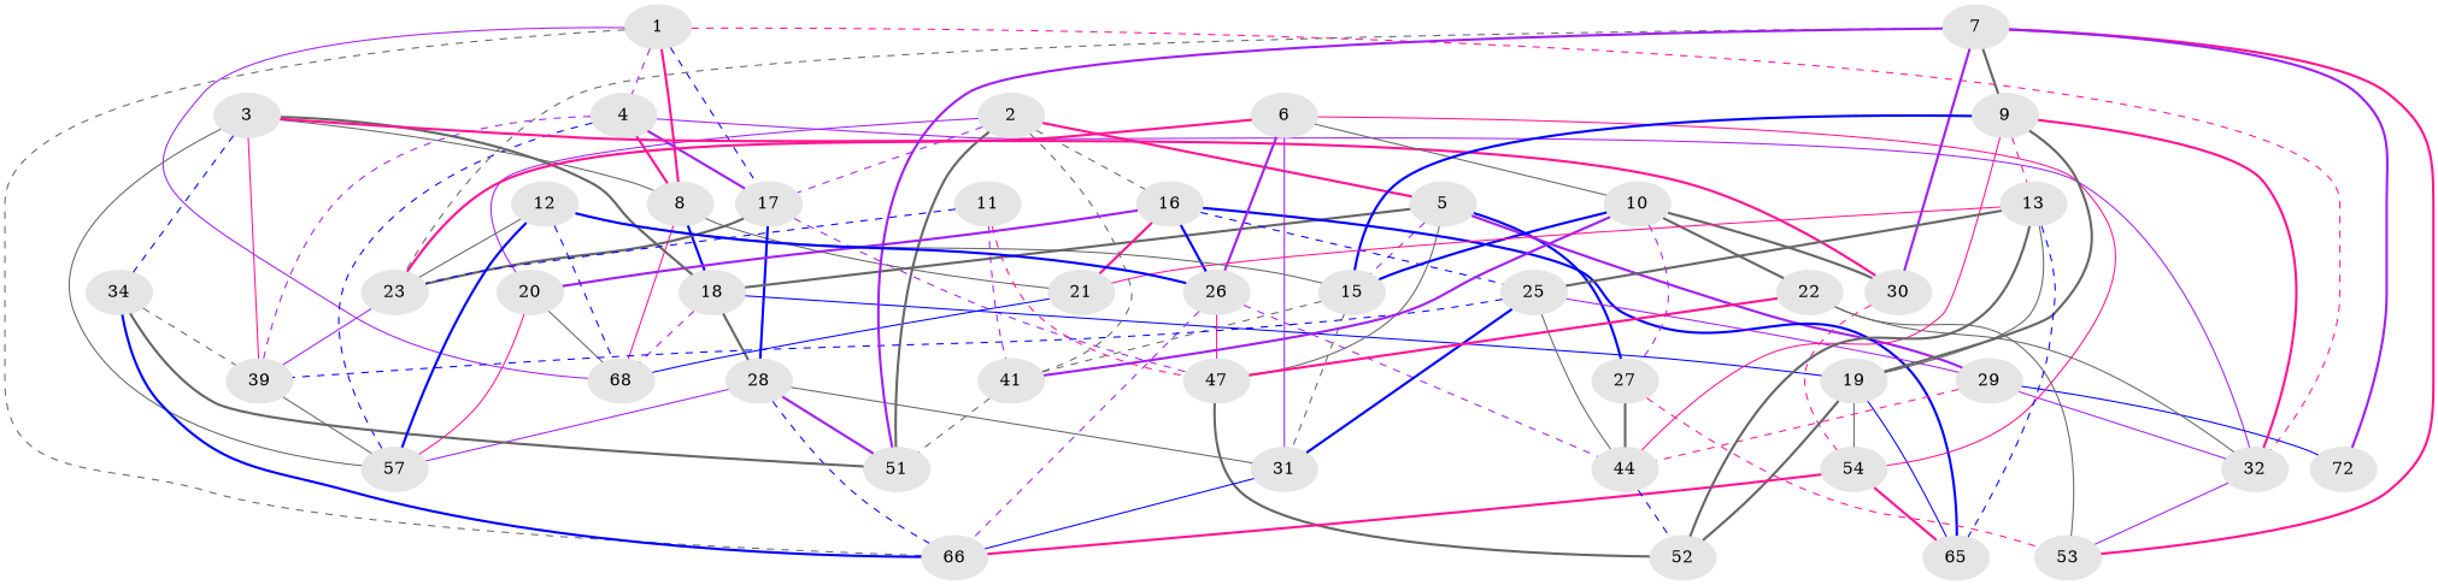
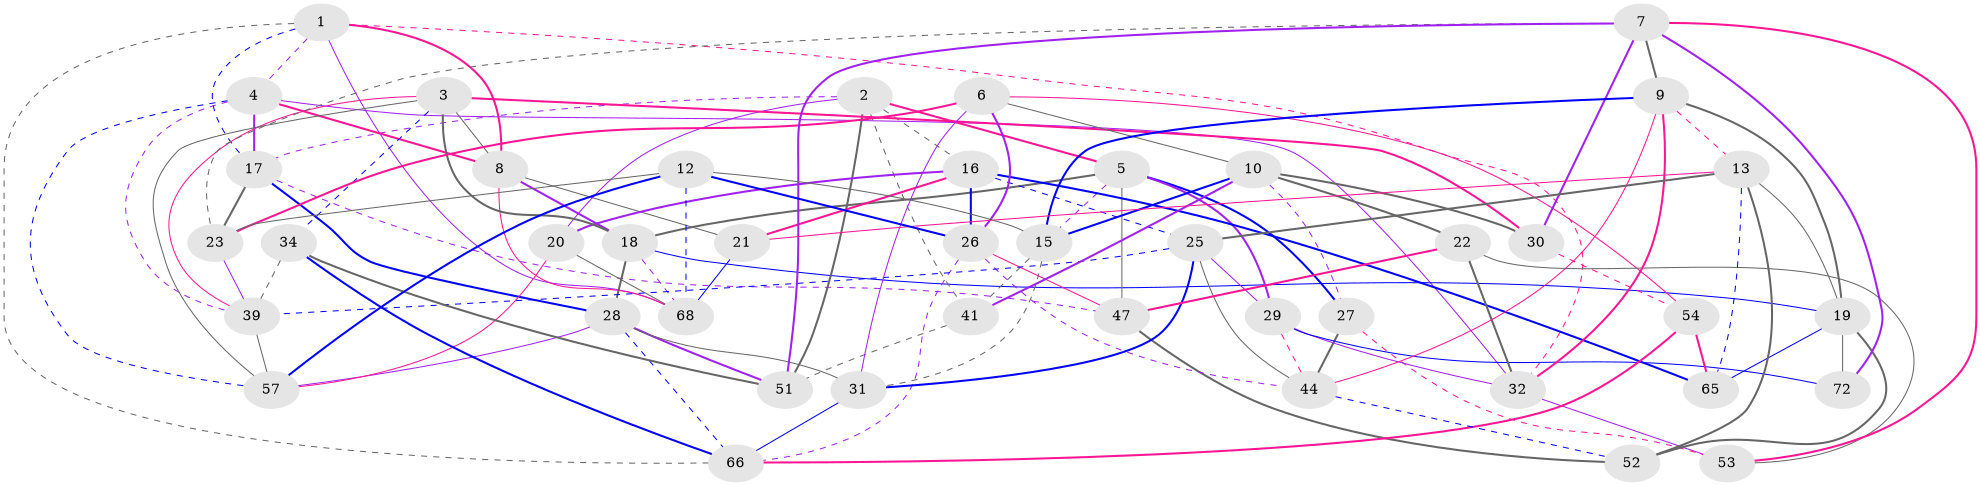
  graph {
    node [color=gray90 style=filled]
    edge [color=gray40 style=bold]
    1 [super="+46"]
    4 [super="+14"]
    8 [super="+37"]
    17 [super="+67"]
    32 [super="+77"]
    66 [super="+74"]
    68 [super="+70"]
    39 [super="+48"]
    57 [super="+62"]
    18 [super="+24"]
    21
    47 [super="+49"]
    23 [super="+64"]
    28 [super="+73"]
    53
    2 [super="+58"]
    5 [super="+42"]
    16 [super="+60"]
    20
    41 [super="+71"]
    51 [super="+63"]
    15 [super="+40"]
    27
    29 [super="+43"]
    26 [super="+56"]
    25 [super="+36"]
    65
    3 [super="+35"]
    30
    34 [super="+45"]
    19 [super="+33"]
    54
    31 [super="+61"]
    44 [super="+75"]
    72
    52
    6 [super="+55"]
    10 [super="+59"]
    22
    7 [super="+50"]
    9 [super="+38"]
    13 [super="+69"]
-   11
    12 [super="+76"]
    1 -- 4 [color=purple style=dashed]
    1 -- 8 [color=deeppink]
    1 -- 17 [color=blue style=dashed]
    1 -- 32 [color=deeppink style=dashed]
    1 -- 66 [style=dashed]
    1 -- 68 [color=purple style=solid]
    4 -- 8 [color=deeppink]
    4 -- 17 [color=purple]
    4 -- 32 [color=purple style=solid]
    4 -- 39 [color=purple style=dashed]
    4 -- 57 [color=blue style=dashed]
    8 -- 68 [color=deeppink style=solid]
-   8 -- 18 [color=blue]
+   8 -- 18 [color=purple]
    8 -- 21 [style=solid]
    17 -- 47 [color=purple style=dashed]
    17 -- 23
    17 -- 28 [color=blue]
    32 -- 53 [color=purple style=solid]
    39 -- 57 [style=solid]
    18 -- 68 [color=purple style=dashed]
    18 -- 28
    18 -- 19 [color=blue style=solid]
    21 -- 68 [color=blue style=solid]
    47 -- 52
    23 -- 39 [color=purple style=solid]
    28 -- 66 [color=blue style=dashed]
    28 -- 57 [color=purple style=solid]
    28 -- 51 [color=purple]
    28 -- 31 [style=solid]
    2 -- 17 [color=purple style=dashed]
    2 -- 5 [color=deeppink]
    2 -- 16 [style=dashed]
    2 -- 20 [color=purple style=solid]
    2 -- 41 [style=dashed]
    2 -- 51
    5 -- 18
    5 -- 47 [style=solid]
    5 -- 15 [color=purple style=dashed]
    5 -- 27 [color=blue]
    5 -- 29 [color=purple]
    16 -- 21 [color=deeppink]
    16 -- 20 [color=purple]
    16 -- 26 [color=blue]
    16 -- 25 [color=blue style=dashed]
    16 -- 65 [color=blue]
    20 -- 68 [style=solid]
    20 -- 57 [color=deeppink style=solid]
    41 -- 51 [style=dashed weight=2]
    15 -- 41 [style=dashed]
    15 -- 31 [style=dashed]
    27 -- 53 [color=deeppink style=dashed]
    27 -- 44
    29 -- 32 [color=purple style=solid]
    29 -- 44 [color=deeppink style=dashed]
    29 -- 72 [color=blue style=solid weight=2]
    26 -- 66 [color=purple style=dashed]
    26 -- 47 [color=deeppink style=solid]
    26 -- 44 [color=purple style=dashed]
    25 -- 39 [color=blue style=dashed]
    25 -- 29 [color=purple style=solid]
    25 -- 31 [color=blue]
    25 -- 44 [style=solid]
    3 -- 8 [style=solid]
    3 -- 39 [color=deeppink style=solid]
    3 -- 57 [style=solid]
    3 -- 18
    3 -- 30 [color=deeppink]
    3 -- 34 [color=blue style=dashed]
    30 -- 54 [color=deeppink style=dashed]
    34 -- 66 [color=blue]
    34 -- 39 [style=dashed]
    34 -- 51
    19 -- 65 [color=blue style=solid]
-   19 -- 54 [style=solid]
+   19 -- 72 [style=solid]
    19 -- 52
    54 -- 66 [color=deeppink]
    54 -- 65 [color=deeppink]
    31 -- 66 [color=blue style=solid]
    44 -- 52 [color=blue style=dashed]
    6 -- 23 [color=deeppink]
    6 -- 26 [color=purple]
    6 -- 54 [color=deeppink style=solid]
    6 -- 31 [color=purple style=solid weight=2]
    6 -- 10 [style=solid]
    10 -- 41 [color=purple]
    10 -- 15 [color=blue]
    10 -- 27 [color=purple style=dashed]
    10 -- 30
    10 -- 22
-   22 -- 32 [style=solid]
+   22 -- 32
    22 -- 47 [color=deeppink]
    22 -- 53 [style=solid]
    7 -- 23 [style=dashed]
    7 -- 53 [color=deeppink]
    7 -- 51 [color=purple]
    7 -- 30 [color=purple]
    7 -- 72 [color=purple]
    7 -- 9
    9 -- 32 [color=deeppink]
    9 -- 15 [color=blue]
    9 -- 19
    9 -- 44 [color=deeppink style=solid]
    9 -- 13 [color=deeppink style=dashed]
    13 -- 21 [color=deeppink style=solid]
    13 -- 25
    13 -- 65 [color=blue style=dashed]
    13 -- 19 [style=solid]
    13 -- 52
-   11 -- 47 [color=deeppink style=dashed]
-   11 -- 23 [color=blue style=dashed]
-   11 -- 41 [color=purple style=dashed]
    12 -- 68 [color=blue style=dashed]
    12 -- 57 [color=blue]
    12 -- 23 [style=solid]
    12 -- 15 [style=solid]
    12 -- 26 [color=blue]
  }
